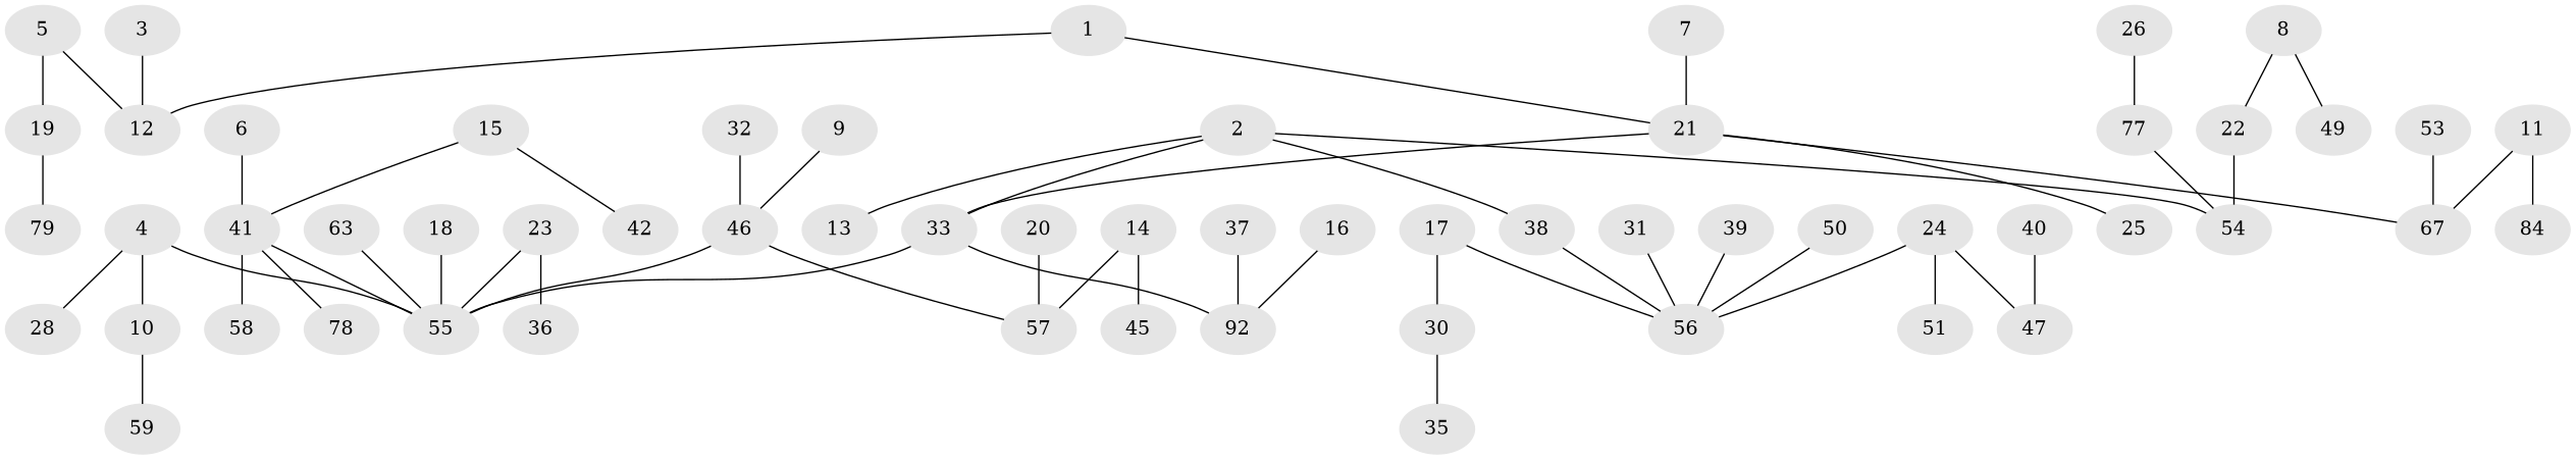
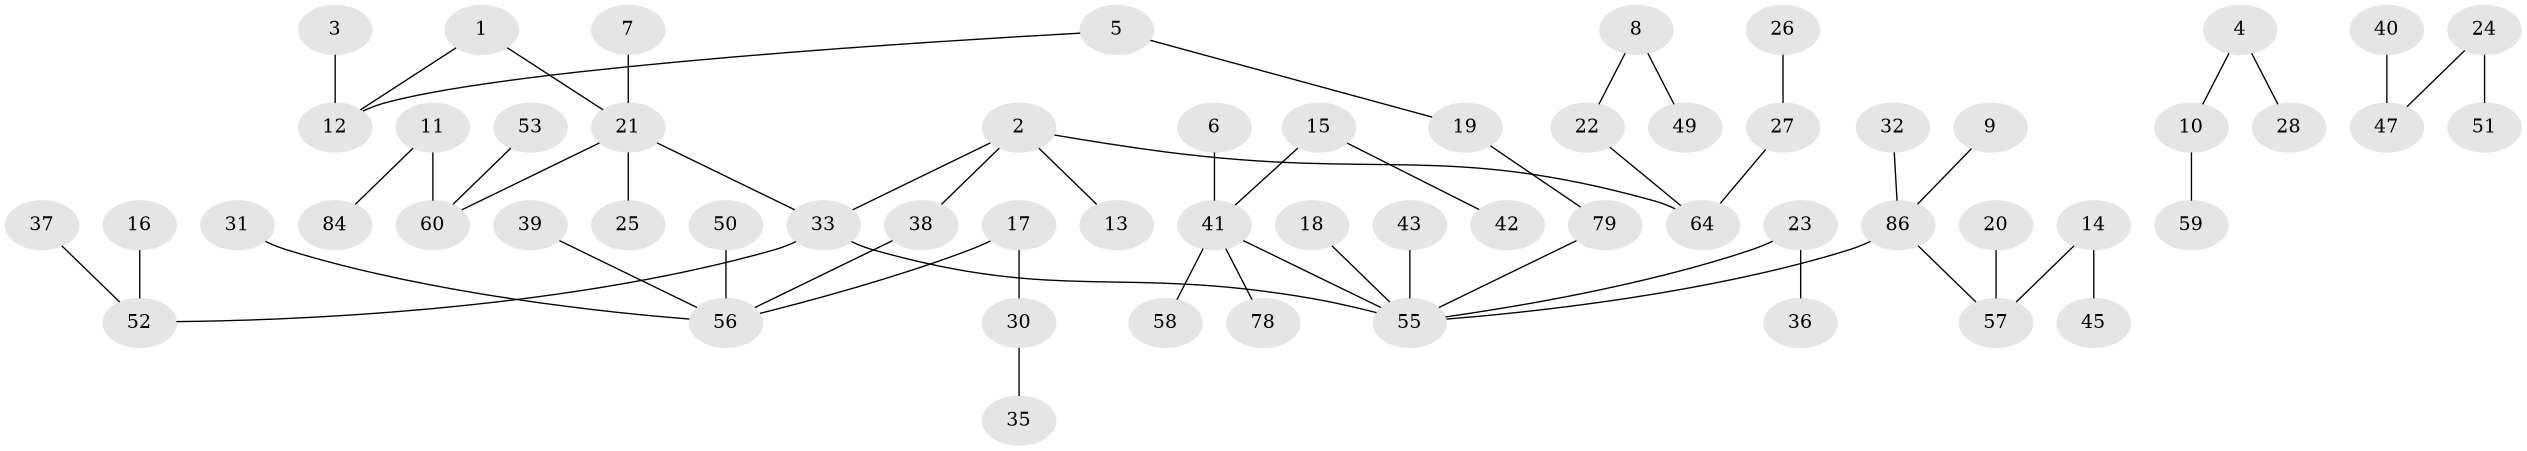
  graph {
    node [color=gray90 style=filled]
    edge [weight=1.0]
    1
    12
    21
    33
-   60 [label=67]
+   60
    25
    2
    13
    38
-   54
+   54 [label=64]
    55
-   52 [label=92]
+   52
    56
    3
    4
    10
    28
    59
    5
    19
    n21 [label=79]
    6
    41
    n24 [label=78]
    58
    7
    8
    22
    49
    9
-   46
+   46 [label=86]
    57
    n33 [label=84]
    11
    14
    45
    15
    42
    16
    17
    30
    35
    18
    20
    23
    36
    24
    47
    51
    26
-   27 [label=77]
+   27
    31
    32
    37
    39
    40
-   43 [label=63]
+   43
    50
    53
    1 -- 12
    1 -- 21
    21 -- 33
    21 -- 60
    21 -- 25
    33 -- 55
    33 -- 52
    2 -- 33
    2 -- 13
    2 -- 38
    2 -- 54
    38 -- 56
    3 -- 12
-   4 -- 55
+   n21 -- 55
    4 -- 10
    4 -- 28
    10 -- 59
    5 -- 12
    5 -- 19
    19 -- n21
    6 -- 41
    41 -- 55
    41 -- n24
    41 -- 58
    7 -- 21
    8 -- 22
    8 -- 49
    22 -- 54
    9 -- 46
    46 -- 55
    46 -- 57
    11 -- 60
    11 -- n33
    14 -- 57
    14 -- 45
    15 -- 41
    15 -- 42
    16 -- 52
    17 -- 56
    17 -- 30
    30 -- 35
    18 -- 55
    20 -- 57
    23 -- 55
    23 -- 36
-   24 -- 56
    24 -- 47
    24 -- 51
    26 -- 27
    27 -- 54
    31 -- 56
    32 -- 46
    37 -- 52
    39 -- 56
    40 -- 47
    43 -- 55
    50 -- 56
    53 -- 60
  }
